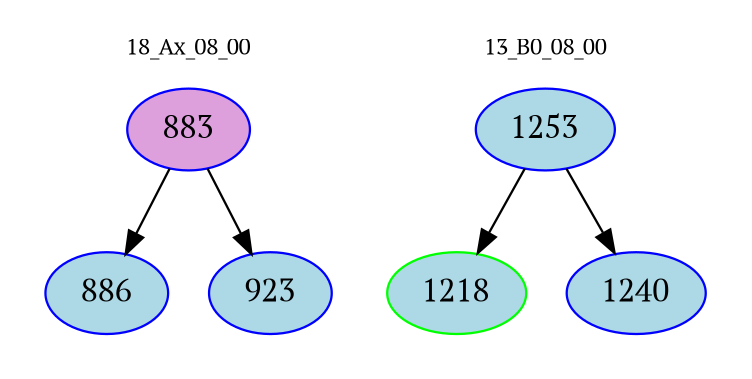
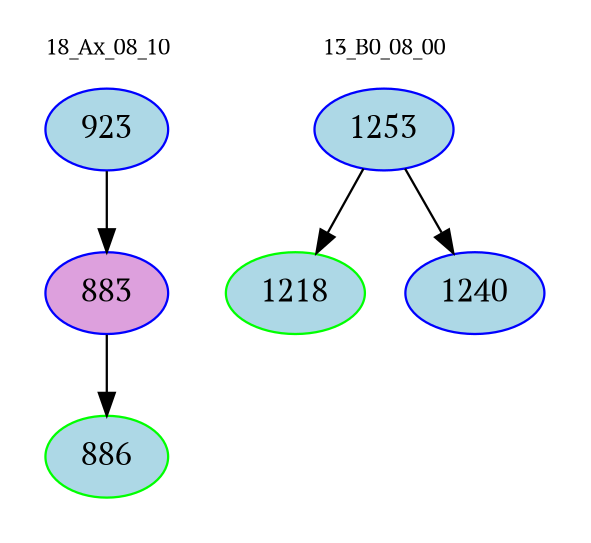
  digraph {
    fontname="PT Serif"
    node [color=blue fillcolor=lightblue fontname="PT Serif" style=filled]
    edge [color=black fontname="PT Serif"]
    n1 [fillcolor=plum label=883]
-   n2 [label=886]
+   n2 [color=green label=886]
    n3 [label=923]
    n4 [label=1253]
    n5 [color=green label=1218]
    n6 [label=1240]
    subgraph cluster_1 {
      color=white
      fontsize=10
-     label="18_Ax_08_00"
+     label="18_Ax_08_10"
      n1
      n2
      n3
    }
    subgraph cluster_2 {
      color=white
      fontsize=10
      label="13_B0_08_00"
      n4
      n5
      n6
    }
    n1 -> n2
-   n1 -> n3
+   n3 -> n1
    n4 -> n5
    n4 -> n6
  }
